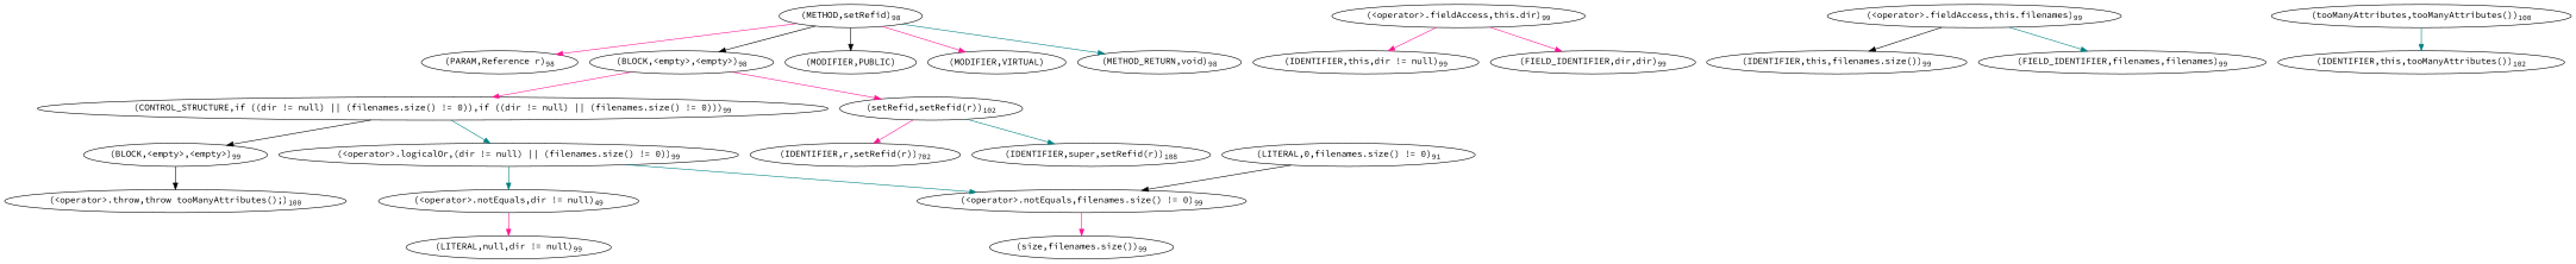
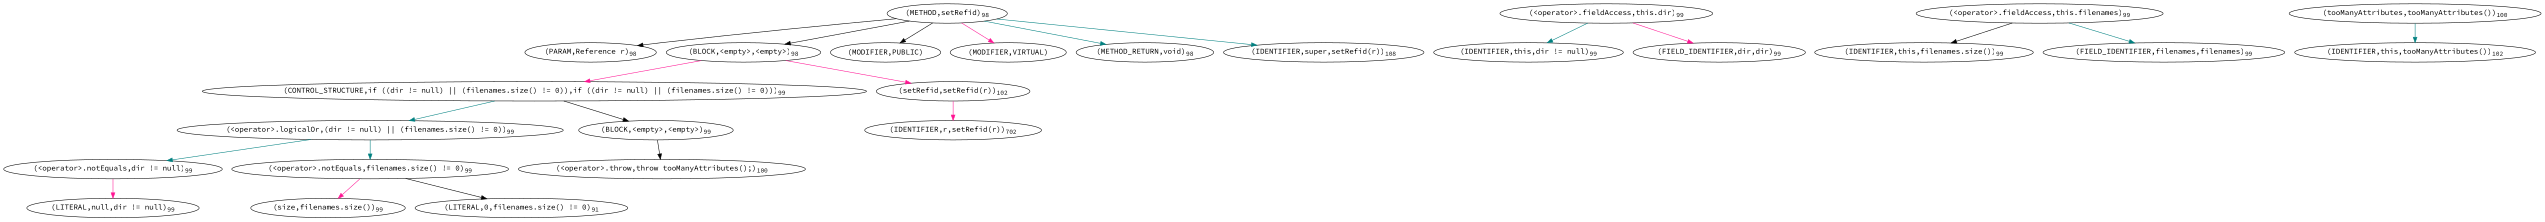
  digraph {
    fontname="Source Code Pro"
    node [fontname="Source Code Pro"]
    edge [color=deeppink fontname="Source Code Pro"]
    n1 [label=<(METHOD,setRefid)<SUB>98</SUB>>]
    n2 [label=<(PARAM,Reference r)<SUB>98</SUB>>]
    n3 [label=<(BLOCK,&lt;empty&gt;,&lt;empty&gt;)<SUB>98</SUB>>]
    n4 [label=<(MODIFIER,PUBLIC)>]
    n5 [label=<(MODIFIER,VIRTUAL)>]
    n6 [label=<(METHOD_RETURN,void)<SUB>98</SUB>>]
    n7 [label=<(CONTROL_STRUCTURE,if ((dir != null) || (filenames.size() != 0)),if ((dir != null) || (filenames.size() != 0)))<SUB>99</SUB>>]
    n8 [label=<(setRefid,setRefid(r))<SUB>102</SUB>>]
    n9 [label=<(&lt;operator&gt;.logicalOr,(dir != null) || (filenames.size() != 0))<SUB>99</SUB>>]
    n10 [label=<(BLOCK,&lt;empty&gt;,&lt;empty&gt;)<SUB>99</SUB>>]
    n11 [label=<(IDENTIFIER,super,setRefid(r))<SUB>108</SUB>>]
    n12 [label=<(IDENTIFIER,r,setRefid(r))<SUB>702</SUB>>]
-   n13 [label=<(&lt;operator&gt;.notEquals,dir != null)<SUB>49</SUB>>]
+   n13 [label=<(&lt;operator&gt;.notEquals,dir != null)<SUB>99</SUB>>]
    n14 [label=<(&lt;operator&gt;.notEquals,filenames.size() != 0)<SUB>99</SUB>>]
    n15 [label=<(&lt;operator&gt;.throw,throw tooManyAttributes();)<SUB>100</SUB>>]
    n16 [label=<(LITERAL,null,dir != null)<SUB>99</SUB>>]
    n17 [label=<(size,filenames.size())<SUB>99</SUB>>]
    n18 [label=<(LITERAL,0,filenames.size() != 0)<SUB>91</SUB>>]
    n19 [label=<(&lt;operator&gt;.fieldAccess,this.dir)<SUB>99</SUB>>]
    n20 [label=<(IDENTIFIER,this,dir != null)<SUB>99</SUB>>]
    n21 [label=<(FIELD_IDENTIFIER,dir,dir)<SUB>99</SUB>>]
    n22 [label=<(&lt;operator&gt;.fieldAccess,this.filenames)<SUB>99</SUB>>]
    n23 [label=<(IDENTIFIER,this,filenames.size())<SUB>99</SUB>>]
    n24 [label=<(FIELD_IDENTIFIER,filenames,filenames)<SUB>99</SUB>>]
    n25 [label=<(tooManyAttributes,tooManyAttributes())<SUB>100</SUB>>]
    n26 [label=<(IDENTIFIER,this,tooManyAttributes())<SUB>102</SUB>>]
-   n1 -> n2
+   n1 -> n2 [color=black]
    n1 -> n3 [color=black]
    n1 -> n4 [color=black]
    n1 -> n5
    n1 -> n6 [color=teal]
    n3 -> n7
    n3 -> n8
    n7 -> n9 [color=teal]
    n7 -> n10 [color=black]
-   n8 -> n11 [color=teal]
+   n1 -> n11 [color=teal]
    n8 -> n12
    n9 -> n13 [color=teal]
    n9 -> n14 [color=teal]
    n10 -> n15 [color=black]
    n13 -> n16
    n14 -> n17
-   n18 -> n14 [color=black]
-   n19 -> n20
+   n14 -> n18 [color=black]
+   n19 -> n20 [color=teal]
    n19 -> n21
    n22 -> n23 [color=black]
    n22 -> n24 [color=teal]
    n25 -> n26 [color=teal]
  }
